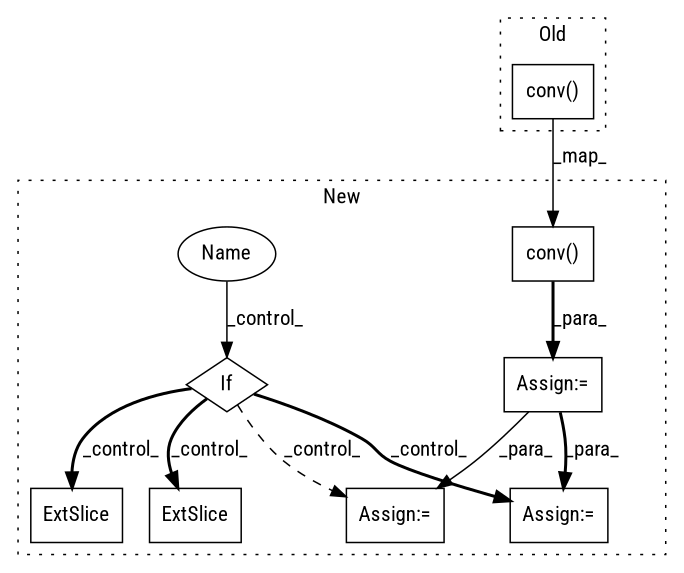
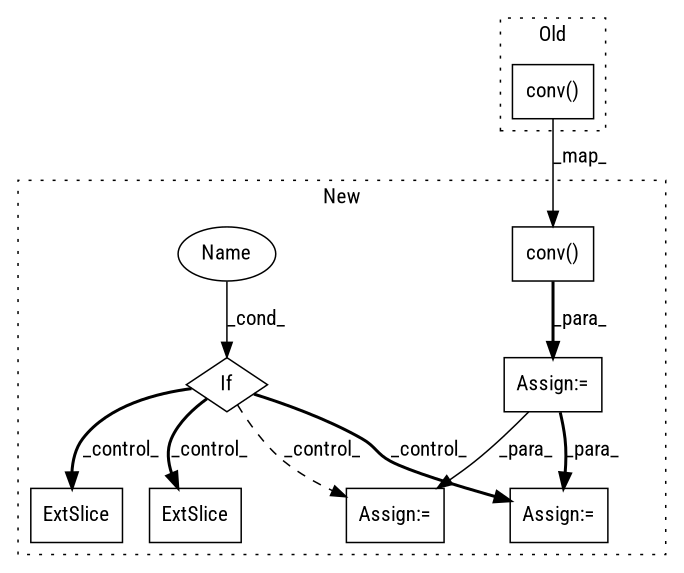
  digraph {
    fontname="Roboto Condensed"
    node [a=68 l=3 shape=box fontname="Roboto Condensed"]
    edge [style=bold fontname="Roboto Condensed"]
    n1 [a=75 l="10,1" label="conv()" s="9758,9769"]
    n2 [label="Assign:=" s=10102]
    n3 [label="Assign:=" s=10168]
    n4 [a=96 label=If s=9988 shape=diamond]
    n5 [label="Assign:=" s=9939]
    n6 [a=87 l=17 label=Name s=9991 shape=ellipse]
    n7 [a=85 l=12 label=ExtSlice s=10105]
    n8 [a=85 l=12 label=ExtSlice s=10171]
    n9 [a=75 l="10,1" label="conv()" s="9250,9261"]
    subgraph cluster_1 {
      label=New
      style=dotted
      n1
      n2
      n3
      n4
      n5
      n6
      n7
      n8
    }
    subgraph cluster_2 {
      label=Old
      style=dotted
      n9
    }
    n1 -> n5 [label=_para_]
    n4 -> n2 [label=_control_ style=dashed]
    n4 -> n3 [label=_control_]
    n4 -> n7 [label=_control_]
    n4 -> n8 [label=_control_]
    n5 -> n2 [label=_para_ style=solid]
    n5 -> n3 [label=_para_]
-   n6 -> n4 [label=_control_ style=solid]
+   n6 -> n4 [label=_cond_ style=solid]
    n9 -> n1 [label=_map_ style=solid]
  }
